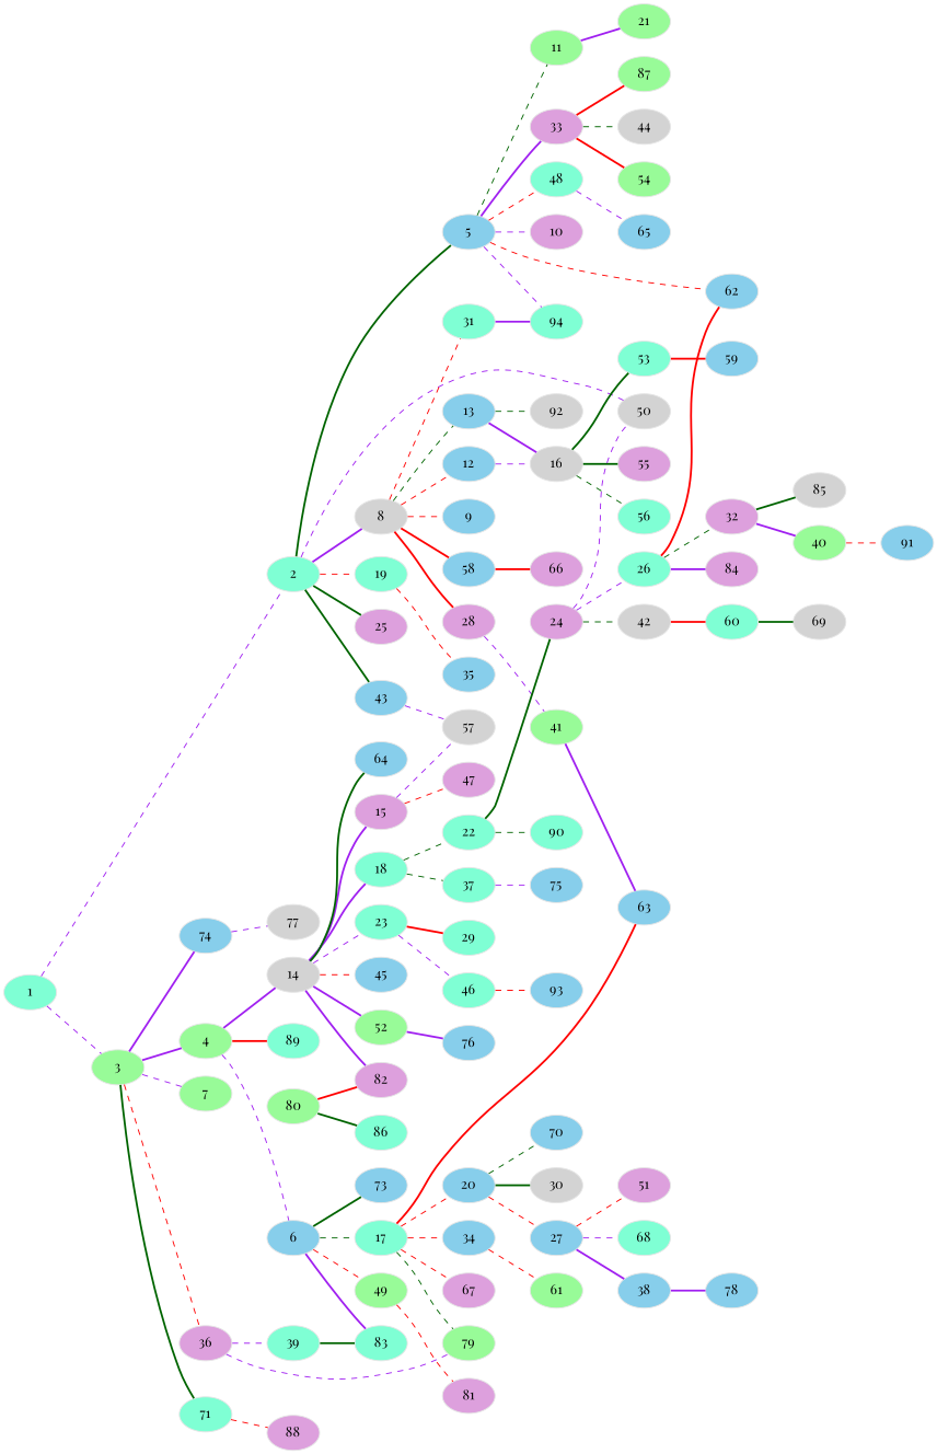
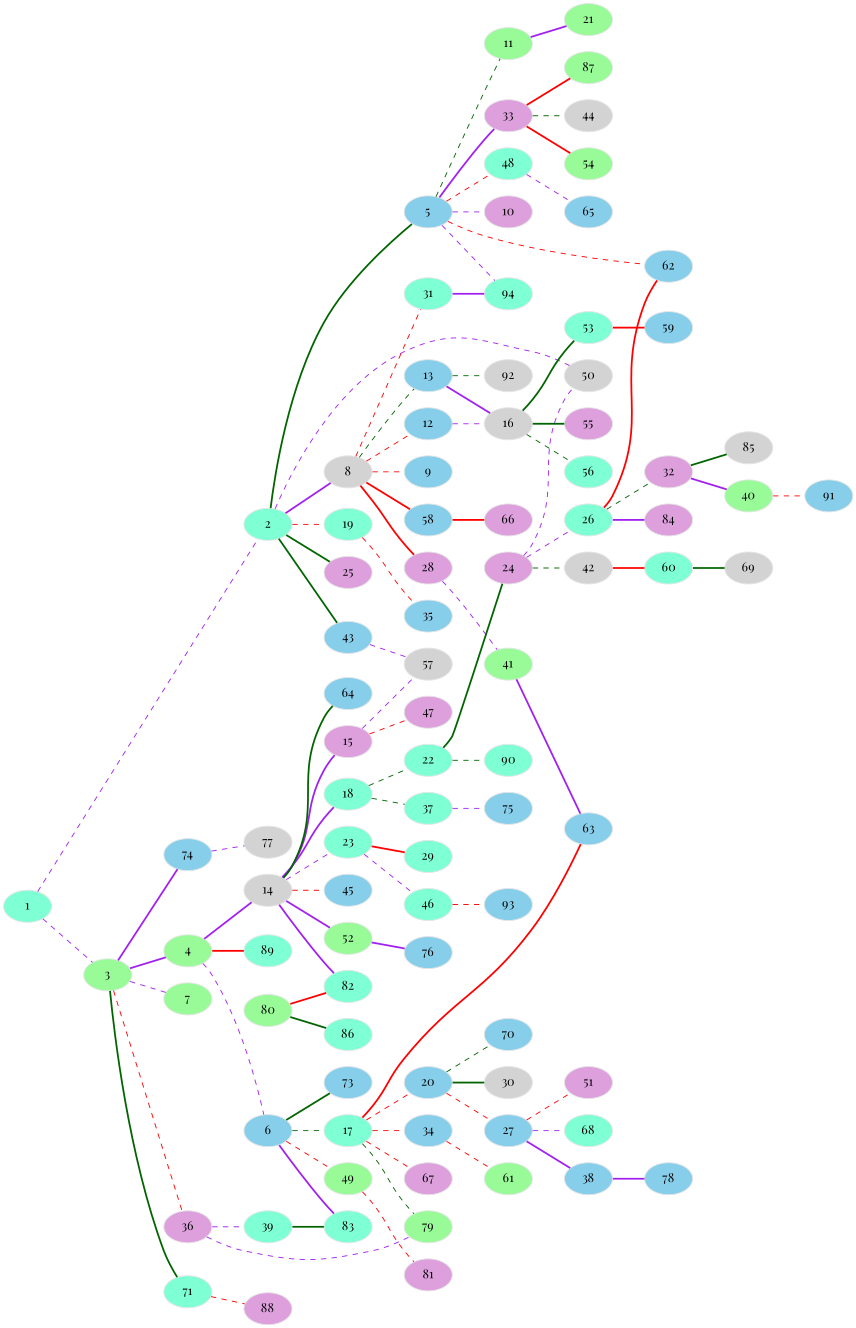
  graph {
    fontname="Playfair Display"
    rankdir=LR
    node [color=gray90 fillcolor=skyblue fontname="Playfair Display" style=filled]
    edge [color=purple fontname="Playfair Display" style=dashed]
    1 [fillcolor=aquamarine]
    2 [fillcolor=aquamarine]
    3 [fillcolor=palegreen]
    5
    8 [fillcolor=lightgrey]
    19 [fillcolor=aquamarine]
    25 [fillcolor=plum]
    43
    50 [fillcolor=lightgrey]
    4 [fillcolor=palegreen]
    7 [fillcolor=palegreen]
    36 [fillcolor=plum]
    71 [fillcolor=aquamarine]
    74
    10 [fillcolor=plum]
    11 [fillcolor=palegreen]
    33 [fillcolor=plum]
    48 [fillcolor=aquamarine]
    62
    94 [fillcolor=aquamarine]
    9
    12
    13
    28 [fillcolor=plum]
    31 [fillcolor=aquamarine]
    58
    35
    57 [fillcolor=lightgrey]
    6
    14 [fillcolor=lightgrey]
    89 [fillcolor=aquamarine]
    79 [fillcolor=palegreen]
    39 [fillcolor=aquamarine]
    88 [fillcolor=plum]
    77 [fillcolor=lightgrey]
    17 [fillcolor=aquamarine]
    49 [fillcolor=palegreen]
    73
    83 [fillcolor=aquamarine]
    15 [fillcolor=plum]
    18 [fillcolor=aquamarine]
    23 [fillcolor=aquamarine]
    45
    52 [fillcolor=palegreen]
    64
-   82 [fillcolor=plum]
+   82 [fillcolor=aquamarine]
    21 [fillcolor=palegreen]
    44 [fillcolor=lightgrey]
    54 [fillcolor=palegreen]
    87 [fillcolor=palegreen]
    65
    20
    34
    63
    67 [fillcolor=plum]
    81 [fillcolor=plum]
    16 [fillcolor=lightgrey]
    92 [fillcolor=lightgrey]
    41 [fillcolor=palegreen]
    66 [fillcolor=plum]
    53 [fillcolor=aquamarine]
    55 [fillcolor=plum]
    56 [fillcolor=aquamarine]
    47 [fillcolor=plum]
    22 [fillcolor=aquamarine]
    37 [fillcolor=aquamarine]
    29 [fillcolor=aquamarine]
    46 [fillcolor=aquamarine]
    76
    59
    27
    30 [fillcolor=lightgrey]
    70
    61 [fillcolor=palegreen]
    24 [fillcolor=plum]
    90 [fillcolor=aquamarine]
    75
    38
    51 [fillcolor=plum]
    68 [fillcolor=aquamarine]
    26 [fillcolor=aquamarine]
    42 [fillcolor=lightgrey]
    93
    32 [fillcolor=plum]
    84 [fillcolor=plum]
    60 [fillcolor=aquamarine]
    40 [fillcolor=palegreen]
    85 [fillcolor=lightgrey]
    78
    91
    69 [fillcolor=lightgrey]
    80 [fillcolor=palegreen]
    86 [fillcolor=aquamarine]
    1 -- 2
    1 -- 3
    2 -- 5 [color=darkgreen style=bold]
    2 -- 8 [style=bold]
    2 -- 19 [color=red]
    2 -- 25 [color=darkgreen style=bold]
    2 -- 43 [color=darkgreen style=bold]
    2 -- 50
    3 -- 4 [style=bold]
    3 -- 7
    3 -- 36 [color=red]
    3 -- 71 [color=darkgreen style=bold]
    3 -- 74 [style=bold]
    5 -- 10
    5 -- 11 [color=darkgreen]
    5 -- 33 [style=bold]
    5 -- 48 [color=red]
    5 -- 62 [color=red]
    5 -- 94
    8 -- 9 [color=red]
    8 -- 12 [color=red]
    8 -- 13 [color=darkgreen]
    8 -- 28 [color=red style=bold]
    8 -- 31 [color=red]
    8 -- 58 [color=red style=bold]
    19 -- 35 [color=red]
    43 -- 57
    4 -- 6
    4 -- 14 [style=bold]
    4 -- 89 [color=red style=bold]
    36 -- 79
    36 -- 39
    71 -- 88 [color=red]
    74 -- 77
    11 -- 21 [style=bold]
    33 -- 44 [color=darkgreen]
    33 -- 54 [color=red style=bold]
    33 -- 87 [color=red style=bold]
    48 -- 65
    12 -- 16
    13 -- 16 [style=bold]
    13 -- 92 [color=darkgreen]
    28 -- 41
    31 -- 94 [style=bold]
    58 -- 66 [color=red style=bold]
    6 -- 17 [color=darkgreen]
    6 -- 49 [color=red]
    6 -- 73 [color=darkgreen style=bold]
    6 -- 83 [style=bold]
    14 -- 15 [style=bold]
    14 -- 18 [style=bold]
    14 -- 23
    14 -- 45 [color=red]
    14 -- 52 [style=bold]
    14 -- 64 [color=darkgreen style=bold]
    14 -- 82 [style=bold]
    39 -- 83 [color=darkgreen style=bold]
    17 -- 79 [color=darkgreen]
    17 -- 20 [color=red]
    17 -- 34 [color=red]
    17 -- 63 [color=red style=bold]
    17 -- 67 [color=red]
    49 -- 81 [color=red]
    15 -- 57
    15 -- 47 [color=red]
    18 -- 22 [color=darkgreen]
    18 -- 37 [color=darkgreen]
    23 -- 29 [color=red style=bold]
    23 -- 46
    52 -- 76 [style=bold]
    20 -- 27 [color=red]
    20 -- 30 [color=darkgreen style=bold]
    20 -- 70 [color=darkgreen]
    34 -- 61 [color=red]
    16 -- 53 [color=darkgreen style=bold]
    16 -- 55 [color=darkgreen style=bold]
    16 -- 56 [color=darkgreen]
    41 -- 63 [style=bold]
    53 -- 59 [color=red style=bold]
    22 -- 24 [color=darkgreen style=bold]
    22 -- 90 [color=darkgreen]
    37 -- 75
    46 -- 93 [color=red]
    27 -- 38 [style=bold]
    27 -- 51 [color=red]
    27 -- 68
    24 -- 50
    24 -- 26
    24 -- 42 [color=darkgreen]
    38 -- 78 [style=bold]
    26 -- 62 [color=red style=bold]
    26 -- 32 [color=darkgreen]
    26 -- 84 [style=bold]
    42 -- 60 [color=red style=bold]
    32 -- 40 [style=bold]
    32 -- 85 [color=darkgreen style=bold]
    60 -- 69 [color=darkgreen style=bold]
    40 -- 91 [color=red]
    80 -- 82 [color=red style=bold]
    80 -- 86 [color=darkgreen style=bold]
  }
